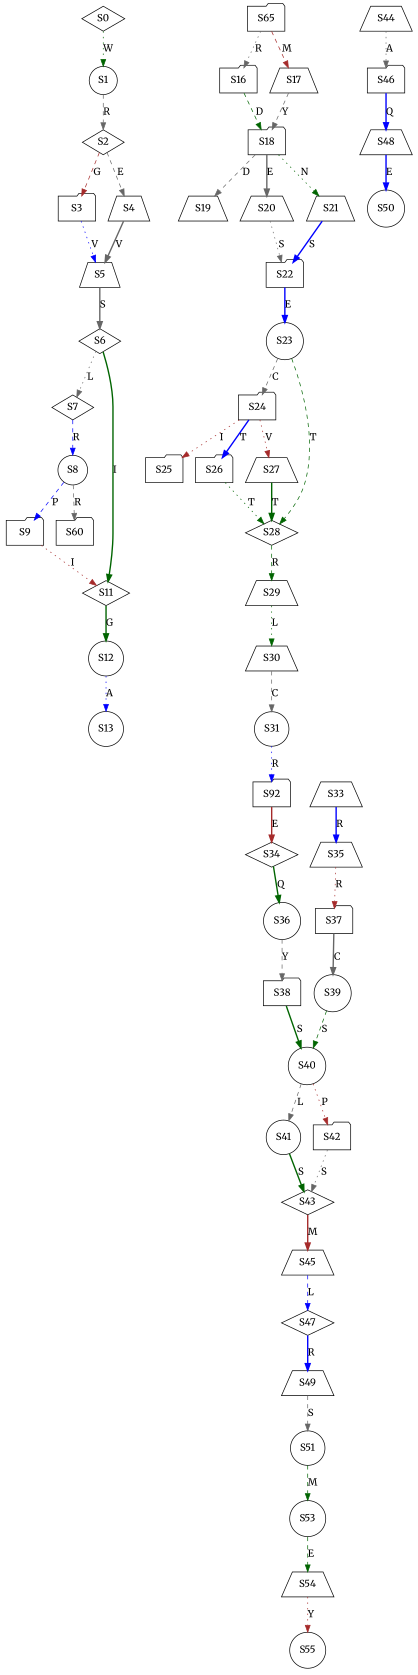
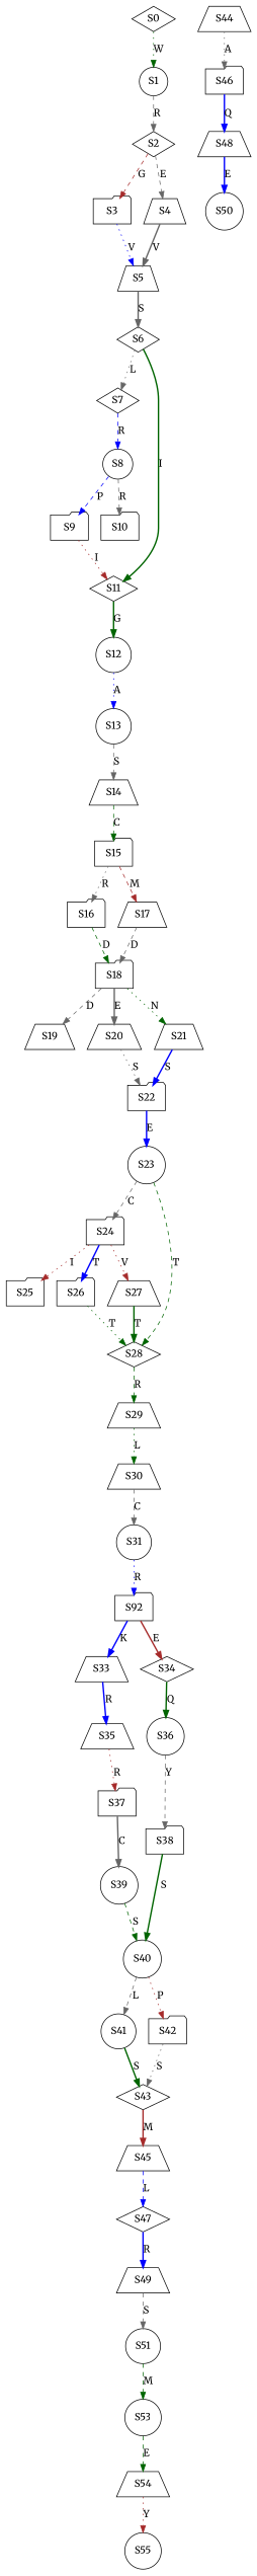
  strict digraph {
    fontname=Merriweather
    node [fontname=Merriweather shape=trapezium]
    edge [color=gray40 fontname=Merriweather style=dashed]
    S0 [shape=diamond]
    S1 [shape=circle]
    S2 [shape=diamond]
    S3 [shape=folder]
    S4
    S5
    S6 [shape=diamond]
    S7 [shape=diamond]
    S11 [shape=diamond]
    S8 [shape=circle]
    S9 [shape=folder]
-   S10 [shape=folder label=S60]
+   S10 [shape=folder]
    S12 [shape=circle]
    S13 [shape=circle]
-   S15 [shape=folder label=S65]
+   S14
+   S15 [shape=folder]
    S16 [shape=folder]
    S17
    S18 [shape=folder]
    S19
    S20
    S21
    S22 [shape=folder]
    S23 [shape=circle]
    S24 [shape=folder]
    S28 [shape=diamond]
    S25 [shape=folder]
    S26 [shape=folder]
    S27
    S29
    S30
    S31 [shape=circle]
    n33 [label=S92 shape=folder]
    S33
    S34 [shape=diamond]
    S35
    S36 [shape=circle]
    S37 [shape=folder]
    S38 [shape=folder]
    S39 [shape=circle]
    S40 [shape=circle]
    S41 [shape=circle]
    S42 [shape=folder]
    S43 [shape=diamond]
    S45
    S46 [shape=folder]
    S44
    S47 [shape=diamond]
    S48
    S49
    S50 [shape=circle]
    S51 [shape=circle]
    S53 [shape=circle]
    S54
    S55 [shape=circle]
    S0 -> S1 [color=darkgreen label=W style=dotted]
    S1 -> S2 [label=R]
    S2 -> S3 [color=brown label=G]
    S2 -> S4 [label=E]
    S3 -> S5 [color=blue label=V style=dotted]
    S4 -> S5 [label=V style=bold]
    S5 -> S6 [label=S style=bold]
    S6 -> S7 [label=L style=dotted]
    S6 -> S11 [color=darkgreen label=I style=bold]
    S7 -> S8 [color=blue label=R]
    S11 -> S12 [color=darkgreen label=G style=bold]
    S8 -> S9 [color=blue label=P]
    S8 -> S10 [label=R]
    S9 -> S11 [color=brown label=I style=dotted]
    S12 -> S13 [color=blue label=A style=dotted]
+   S13 -> S14 [label=S]
+   S14 -> S15 [color=darkgreen label=C]
    S15 -> S16 [label=R style=dotted]
    S15 -> S17 [color=brown label=M]
    S16 -> S18 [color=darkgreen label=D]
-   S17 -> S18 [label=Y]
+   S17 -> S18 [label=D]
    S18 -> S19 [label=D]
    S18 -> S20 [label=E style=bold]
    S18 -> S21 [color=darkgreen label=N style=dotted]
    S20 -> S22 [label=S style=dotted]
    S21 -> S22 [color=blue label=S style=bold]
    S22 -> S23 [color=blue label=E style=bold]
    S23 -> S24 [label=C]
    S23 -> S28 [color=darkgreen label=T]
    S24 -> S25 [color=brown label=I style=dotted]
    S24 -> S26 [color=blue label=T style=bold]
    S24 -> S27 [color=brown label=V style=dotted]
    S28 -> S29 [color=darkgreen label=R]
    S26 -> S28 [color=darkgreen label=T style=dotted]
    S27 -> S28 [color=darkgreen label=T style=bold]
    S29 -> S30 [color=darkgreen label=L style=dotted]
    S30 -> S31 [label=C]
    S31 -> n33 [color=blue label=R style=dotted]
+   n33 -> S33 [color=blue label=K style=bold]
    n33 -> S34 [color=brown label=E style=bold]
    S33 -> S35 [color=blue label=R style=bold]
    S34 -> S36 [color=darkgreen label=Q style=bold]
    S35 -> S37 [color=brown label=R style=dotted]
    S36 -> S38 [label=Y]
    S37 -> S39 [label=C style=bold]
    S38 -> S40 [color=darkgreen label=S style=bold]
    S39 -> S40 [color=darkgreen label=S]
    S40 -> S41 [label=L]
    S40 -> S42 [color=brown label=P style=dotted]
    S41 -> S43 [color=darkgreen label=S style=bold]
    S42 -> S43 [label=S style=dotted]
    S43 -> S45 [color=brown label=M style=bold]
    S45 -> S47 [color=blue label=L]
    S46 -> S48 [color=blue label=Q style=bold]
    S44 -> S46 [label=A style=dotted]
    S47 -> S49 [color=blue label=R style=bold]
    S48 -> S50 [color=blue label=E style=bold]
    S49 -> S51 [label=S]
    S51 -> S53 [color=darkgreen label=M]
    S53 -> S54 [color=darkgreen label=E]
    S54 -> S55 [color=brown label=Y style=dotted]
  }
